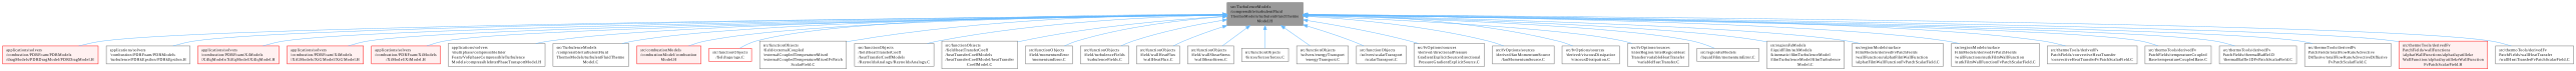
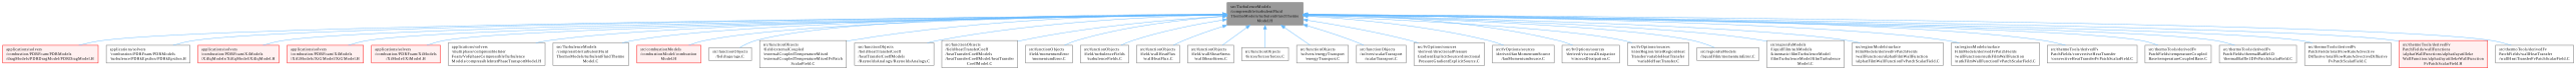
  digraph {
    fontname="Liberation Serif"
    node [color=grey40 fillcolor=white fontname="Liberation Serif" fontsize=10 shape=box style=filled]
    edge [color=steelblue1 dir=back fontname="Liberation Serif" fontsize=10 labelfontname=Helvetica labelfontsize=10 style=solid]
    n1 [color=gray40 fillcolor=grey60 fontcolor=black height=0.2 label="src/TurbulenceModels\l/compressible/turbulentFluid\lThermoModels/turbulentFluidThermo\lModel.H" width=0.4]
    n2 [color=red fillcolor="#FFF0F0" height=0.2 label="applications/solvers\l/combustion/PDRFoam/PDRModels\l/dragModels/PDRDragModel/PDRDragModel.H" width=0.4]
    n3 [height=0.2 label="applications/solvers\l/combustion/PDRFoam/PDRModels\l/turbulence/PDRkEpsilon/PDRkEpsilon.H" width=0.4]
    n4 [color=red fillcolor="#FFF0F0" height=0.2 label="applications/solvers\l/combustion/PDRFoam/XiModels\l/XiEqModels/XiEqModel/XiEqModel.H" width=0.4]
    n5 [color=red fillcolor="#FFF0F0" height=0.2 label="applications/solvers\l/combustion/PDRFoam/XiModels\l/XiGModels/XiGModel/XiGModel.H" width=0.4]
    n6 [color=red fillcolor="#FFF0F0" height=0.2 label="applications/solvers\l/combustion/PDRFoam/XiModels\l/XiModel/XiModel.H" width=0.4]
    n7 [height=0.2 label="applications/solvers\l/multiphase/compressibleInter\lFoam/VoFphaseCompressibleTurbulence\lModels/compressibleInterPhaseTransportModel.H" width=0.4]
    n8 [height=0.2 label="src/TurbulenceModels\l/compressible/turbulentFluid\lThermoModels/turbulentFluidThermo\lModel.C" width=0.4]
    n9 [color=red fillcolor="#FFF0F0" height=0.2 label="src/combustionModels\l/combustionModel/combustion\lModel.H" width=0.4]
-   n10 [color=red height=0.2 label="src/functionObjects\l/field/age/age.C" width=0.4]
+   n10 [height=0.2 label="src/functionObjects\l/field/age/age.C" width=0.4]
    n11 [height=0.2 label="src/functionObjects\l/field/externalCoupled\l/externalCoupledTemperatureMixed\l/externalCoupledTemperatureMixedFvPatch\lScalarField.C" width=0.4]
    n12 [height=0.2 label="src/functionObjects\l/field/heatTransferCoeff\l/heatTransferCoeffModels\l/ReynoldsAnalogy/ReynoldsAnalogy.C" width=0.4]
    n13 [height=0.2 label="src/functionObjects\l/field/heatTransferCoeff\l/heatTransferCoeffModels\l/heatTransferCoeffModel/heatTransfer\lCoeffModel.C" width=0.4]
    n14 [height=0.2 label="src/functionObjects\l/field/momentumError\l/momentumError.C" width=0.4]
    n15 [height=0.2 label="src/functionObjects\l/field/turbulenceFields\l/turbulenceFields.C" width=0.4]
    n16 [height=0.2 label="src/functionObjects\l/field/wallHeatFlux\l/wallHeatFlux.C" width=0.4]
    n17 [height=0.2 label="src/functionObjects\l/field/wallShearStress\l/wallShearStress.C" width=0.4]
    n18 [height=0.2 label="src/functionObjects\l/forces/forces/forces.C" width=0.4]
    n19 [height=0.2 label="src/functionObjects\l/solvers/energyTransport\l/energyTransport.C" width=0.4]
    n20 [height=0.2 label="src/functionObjects\l/solvers/scalarTransport\l/scalarTransport.C" width=0.4]
    n21 [height=0.2 label="src/fvOptions/sources\l/derived/directionalPressure\lGradientExplicitSource/directional\lPressureGradientExplicitSource.C" width=0.4]
    n22 [height=0.2 label="src/fvOptions/sources\l/derived/fanMomentumSource\l/fanMomentumSource.C" width=0.4]
    n23 [height=0.2 label="src/fvOptions/sources\l/derived/viscousDissipation\l/viscousDissipation.C" width=0.4]
    n24 [height=0.2 label="src/fvOptions/sources\l/interRegion/interRegionHeat\lTransfer/variableHeatTransfer\l/variableHeatTransfer.C" width=0.4]
    n25 [height=0.2 label="src/regionFaModels\l/liquidFilm/momentumError.C" width=0.4]
    n26 [height=0.2 label="src/regionFaModels\l/liquidFilm/subModels\l/kinematic/filmTurbulenceModel\l/filmTurbulenceModel/filmTurbulence\lModel.C" width=0.4]
    n27 [height=0.2 label="src/regionModels/surface\lFilmModels/derivedFvPatchFields\l/wallFunctions/alphatFilmWallFunction\l/alphatFilmWallFunctionFvPatchScalarField.C" width=0.4]
    n28 [height=0.2 label="src/regionModels/surface\lFilmModels/derivedFvPatchFields\l/wallFunctions/nutkFilmWallFunction\l/nutkFilmWallFunctionFvPatchScalarField.C" width=0.4]
    n29 [height=0.2 label="src/thermoTools/derivedFv\lPatchFields/convectiveHeatTransfer\l/convectiveHeatTransferFvPatchScalarField.C" width=0.4]
    n30 [height=0.2 label="src/thermoTools/derivedFv\lPatchFields/temperatureCoupled\lBase/temperatureCoupledBase.C" width=0.4]
    n31 [height=0.2 label="src/thermoTools/derivedFv\lPatchFields/thermalBaffle1D\l/thermalBaffle1DFvPatchScalarField.C" width=0.4]
    n32 [height=0.2 label="src/thermoTools/derivedFv\lPatchFields/totalFlowRateAdvective\lDiffusive/totalFlowRateAdvectiveDiffusive\lFvPatchScalarField.C" width=0.4]
    n33 [color=red fillcolor="#FFF0F0" height=0.2 label="src/thermoTools/derivedFv\lPatchFields/wallFunctions\l/alphatWallFunctions/alphatJayatilleke\lWallFunction/alphatJayatillekeWallFunction\lFvPatchScalarField.H" width=0.4]
    n34 [height=0.2 label="src/thermoTools/derivedFv\lPatchFields/wallHeatTransfer\l/wallHeatTransferFvPatchScalarField.C" width=0.4]
    n1 -> n2
    n1 -> n3
    n1 -> n4
    n1 -> n5
    n1 -> n6
    n1 -> n7
    n1 -> n8
    n1 -> n9
    n1 -> n10
    n1 -> n11
    n1 -> n12
    n1 -> n13
    n1 -> n14
    n1 -> n15
    n1 -> n16
    n1 -> n17
    n1 -> n18
    n1 -> n19
    n1 -> n20
    n1 -> n21
    n1 -> n22
    n1 -> n23
    n1 -> n24
    n1 -> n25
    n1 -> n26
    n1 -> n27
    n1 -> n28
    n1 -> n29
    n1 -> n30
    n1 -> n31
    n1 -> n32
    n1 -> n33
    n1 -> n34
  }
